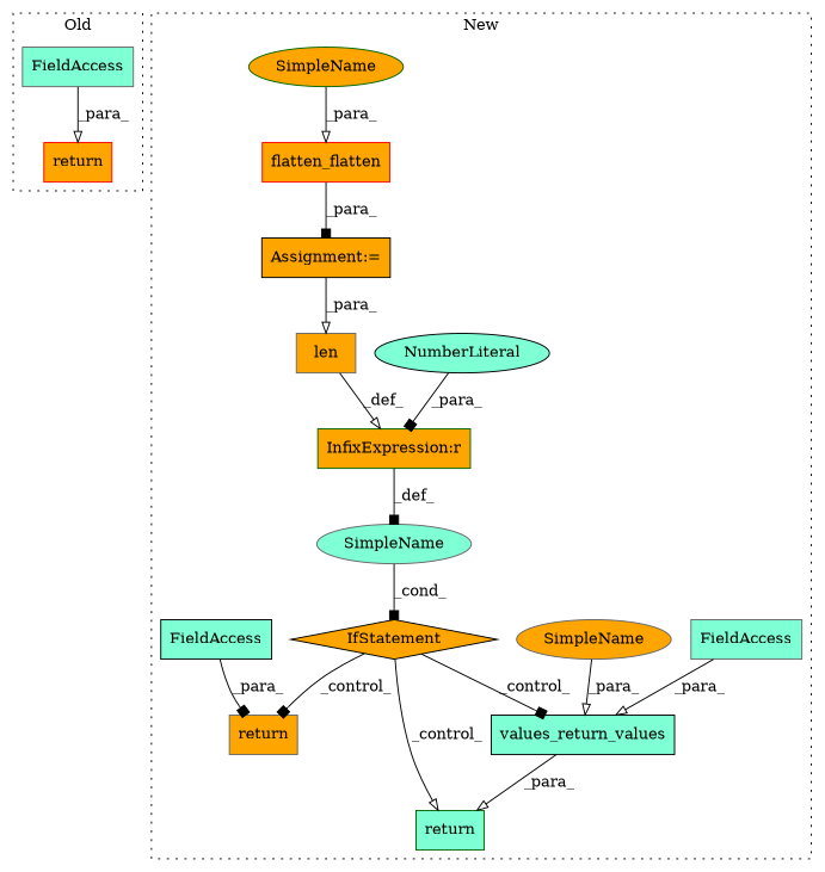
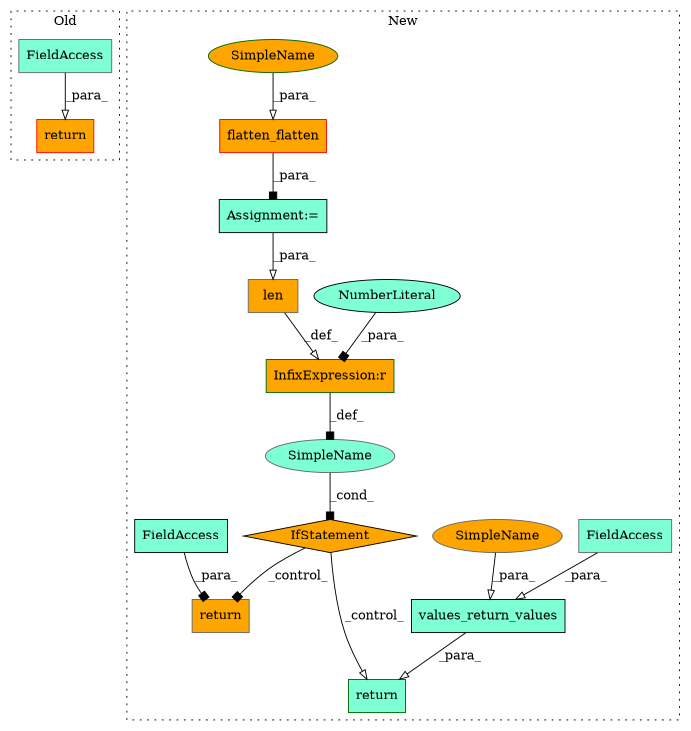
  digraph {
    node [a=41 color=gray40 fillcolor=orange l=7 shape=box style=filled]
    edge [arrowhead=onormal]
    n1 [color=red label=return s=2380]
    n2 [a=22 fillcolor=aquamarine l=4 label=FieldAccess s=2387]
    n3 [a=32 color=black fillcolor=aquamarine l="20,1" label=values_return_values s="2905,2948"]
    n4 [a=42 fillcolor=aquamarine label=SimpleName shape=ellipse l=""]
    n5 [label=return s=2164]
    n6 [a=32 l="4,1" label=len s="1756,1779"]
    n7 [a=22 fillcolor=aquamarine l=13 label=FieldAccess s=2925]
    n8 [a=32 color=red l="18,1" label=flatten_flatten s="1718,1745"]
    n9 [a=27 color=darkgreen l=4 label="InfixExpression:r" s=1780]
    n10 [a=34 color=black fillcolor=aquamarine l=1 label=NumberLiteral s=1784 shape=ellipse]
-   n11 [a=7 color=black l=1 label="Assignment:=" s=1717]
+   n11 [a=7 color=black fillcolor=aquamarine l=1 label="Assignment:=" s=1717]
    n12 [color=darkgreen fillcolor=aquamarine label=return s=2898]
    n13 [a=22 color=black fillcolor=aquamarine l=14 label=FieldAccess s=2171]
    n14 [a=25 color=black l="4,2" label=IfStatement s="1752,1785" shape=diamond]
    n15 [a=42 l=9 label=SimpleName s=2939 shape=ellipse]
    n16 [a=42 color=darkgreen l=9 label=SimpleName s=1736 shape=ellipse]
    subgraph cluster_1 {
      label=Old
      style=dotted
      n1
      n2
    }
    subgraph cluster_2 {
      label=New
      style=dotted
      n3
      n4
      n5
      n6
      n7
      n8
      n9
      n10
      n11
      n12
      n13
      n14
      n15
      n16
    }
    n2 -> n1 [label=_para_]
    n3 -> n12 [label=_para_]
    n4 -> n14 [arrowhead=box label=_cond_]
    n6 -> n9 [label=_def_]
    n7 -> n3 [label=_para_]
    n8 -> n11 [arrowhead=box label=_para_]
    n9 -> n4 [arrowhead=box label=_def_]
    n10 -> n9 [arrowhead=box label=_para_]
    n11 -> n6 [label=_para_]
    n13 -> n5 [arrowhead=box label=_para_]
-   n14 -> n3 [arrowhead=box label=_control_]
    n14 -> n5 [arrowhead=box label=_control_]
    n14 -> n12 [label=_control_]
    n15 -> n3 [label=_para_]
    n16 -> n8 [label=_para_]
  }
